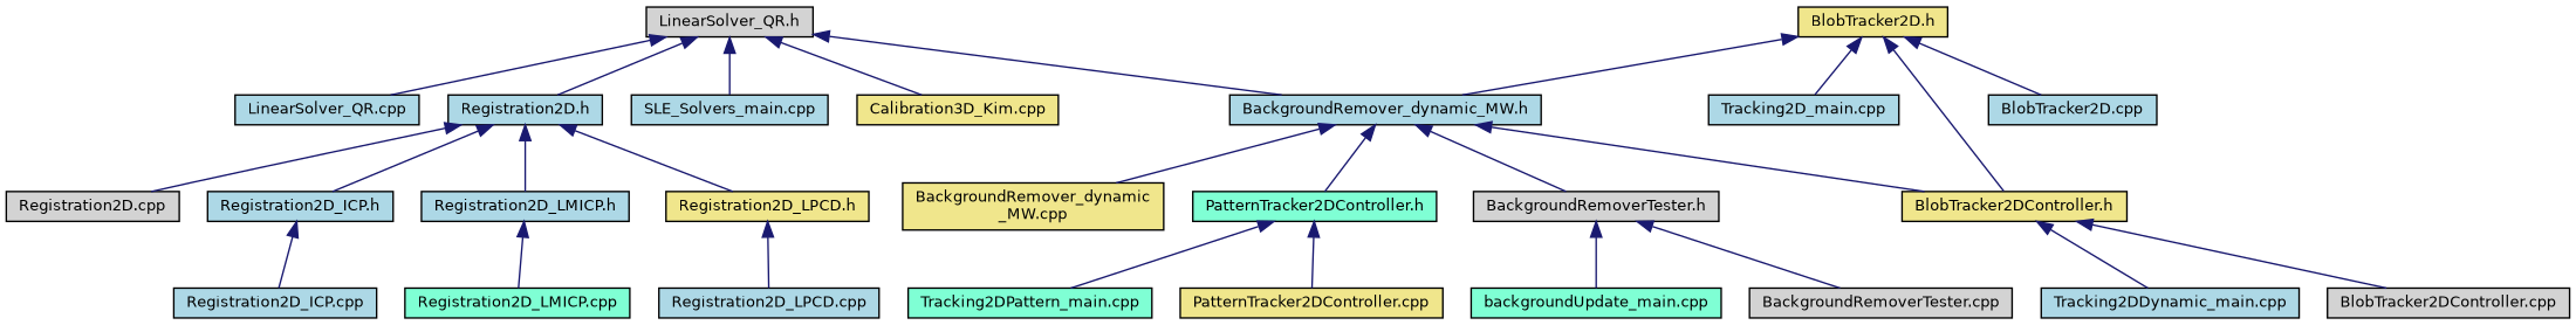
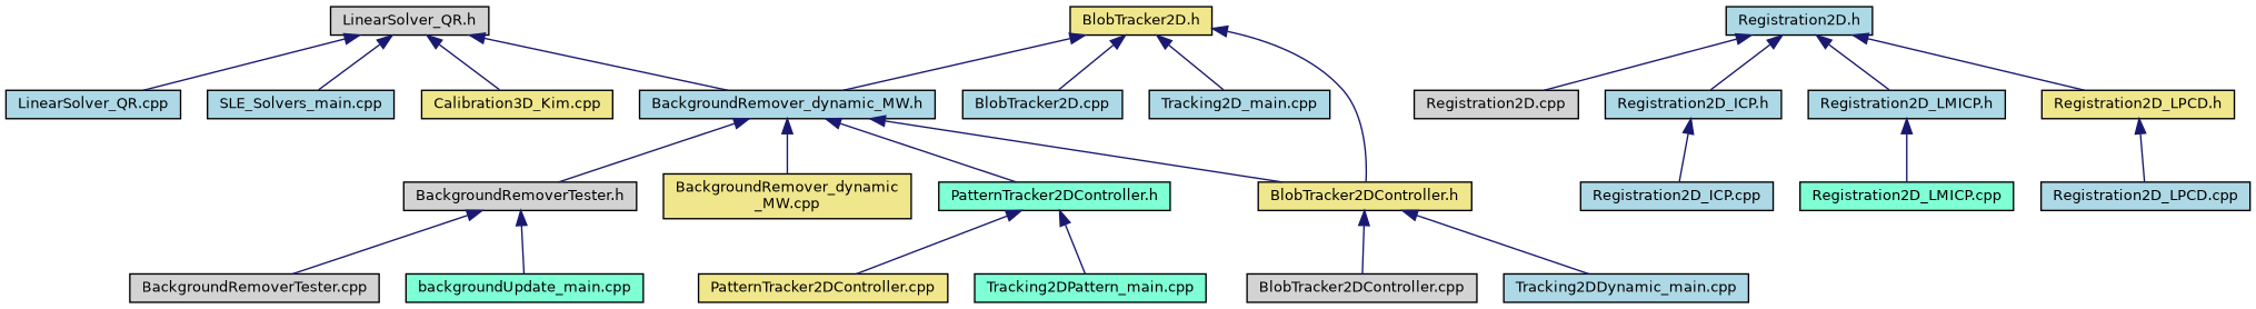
  digraph {
    node [color=black fillcolor=lightblue fontname=Helvetica fontsize=10 shape=record style=filled]
    edge [color=midnightblue dir=back fontname=Helvetica fontsize=10 labelfontname=Helvetica labelfontsize=10 style=solid]
    n1 [fillcolor=lightgrey fontcolor=black height=0.2 label="LinearSolver_QR.h" width=0.4]
    n2 [fillcolor=khaki height=0.2 label="Calibration3D_Kim.cpp" width=0.4]
    n3 [height=0.2 label="LinearSolver_QR.cpp" width=0.4]
    n4 [height=0.2 label="SLE_Solvers_main.cpp" width=0.4]
    n5 [height=0.2 label="BackgroundRemover_dynamic_MW.h" width=0.4]
    n6 [height=0.2 label="Registration2D.h" width=0.4]
    n7 [fillcolor=khaki height=0.2 label="BackgroundRemover_dynamic\l_MW.cpp" width=0.4]
    n8 [fillcolor=lightgrey height=0.2 label="BackgroundRemoverTester.h" width=0.4]
    n9 [fillcolor=khaki height=0.2 label="BlobTracker2DController.h" width=0.4]
    n10 [fillcolor=aquamarine height=0.2 label="PatternTracker2DController.h" width=0.4]
    n11 [fillcolor=lightgrey height=0.2 label="Registration2D.cpp" width=0.4]
    n12 [height=0.2 label="Registration2D_ICP.h" width=0.4]
    n13 [height=0.2 label="Registration2D_LMICP.h" width=0.4]
    n14 [fillcolor=khaki height=0.2 label="Registration2D_LPCD.h" width=0.4]
    n15 [fillcolor=lightgrey height=0.2 label="BackgroundRemoverTester.cpp" width=0.4]
    n16 [fillcolor=aquamarine height=0.2 label="backgroundUpdate_main.cpp" width=0.4]
    n17 [fillcolor=khaki height=0.2 label="BlobTracker2D.h" width=0.4]
    n18 [height=0.2 label="BlobTracker2D.cpp" width=0.4]
    n19 [height=0.2 label="Tracking2D_main.cpp" width=0.4]
    n20 [fillcolor=lightgrey height=0.2 label="BlobTracker2DController.cpp" width=0.4]
    n21 [height=0.2 label="Tracking2DDynamic_main.cpp" width=0.4]
    n22 [fillcolor=khaki height=0.2 label="PatternTracker2DController.cpp" width=0.4]
    n23 [fillcolor=aquamarine height=0.2 label="Tracking2DPattern_main.cpp" width=0.4]
    n24 [height=0.2 label="Registration2D_ICP.cpp" width=0.4]
    n25 [fillcolor=aquamarine height=0.2 label="Registration2D_LMICP.cpp" width=0.4]
    n26 [height=0.2 label="Registration2D_LPCD.cpp" width=0.4]
    n1 -> n2
    n1 -> n3
    n1 -> n4
    n1 -> n5
-   n1 -> n6
    n5 -> n7
    n5 -> n8
    n5 -> n9
    n5 -> n10
    n6 -> n11
    n6 -> n12
    n6 -> n13
    n6 -> n14
    n8 -> n15
    n8 -> n16
    n9 -> n20
    n9 -> n21
    n10 -> n22
    n10 -> n23
    n12 -> n24
    n13 -> n25
    n14 -> n26
    n17 -> n5
    n17 -> n9
    n17 -> n18
    n17 -> n19
  }
